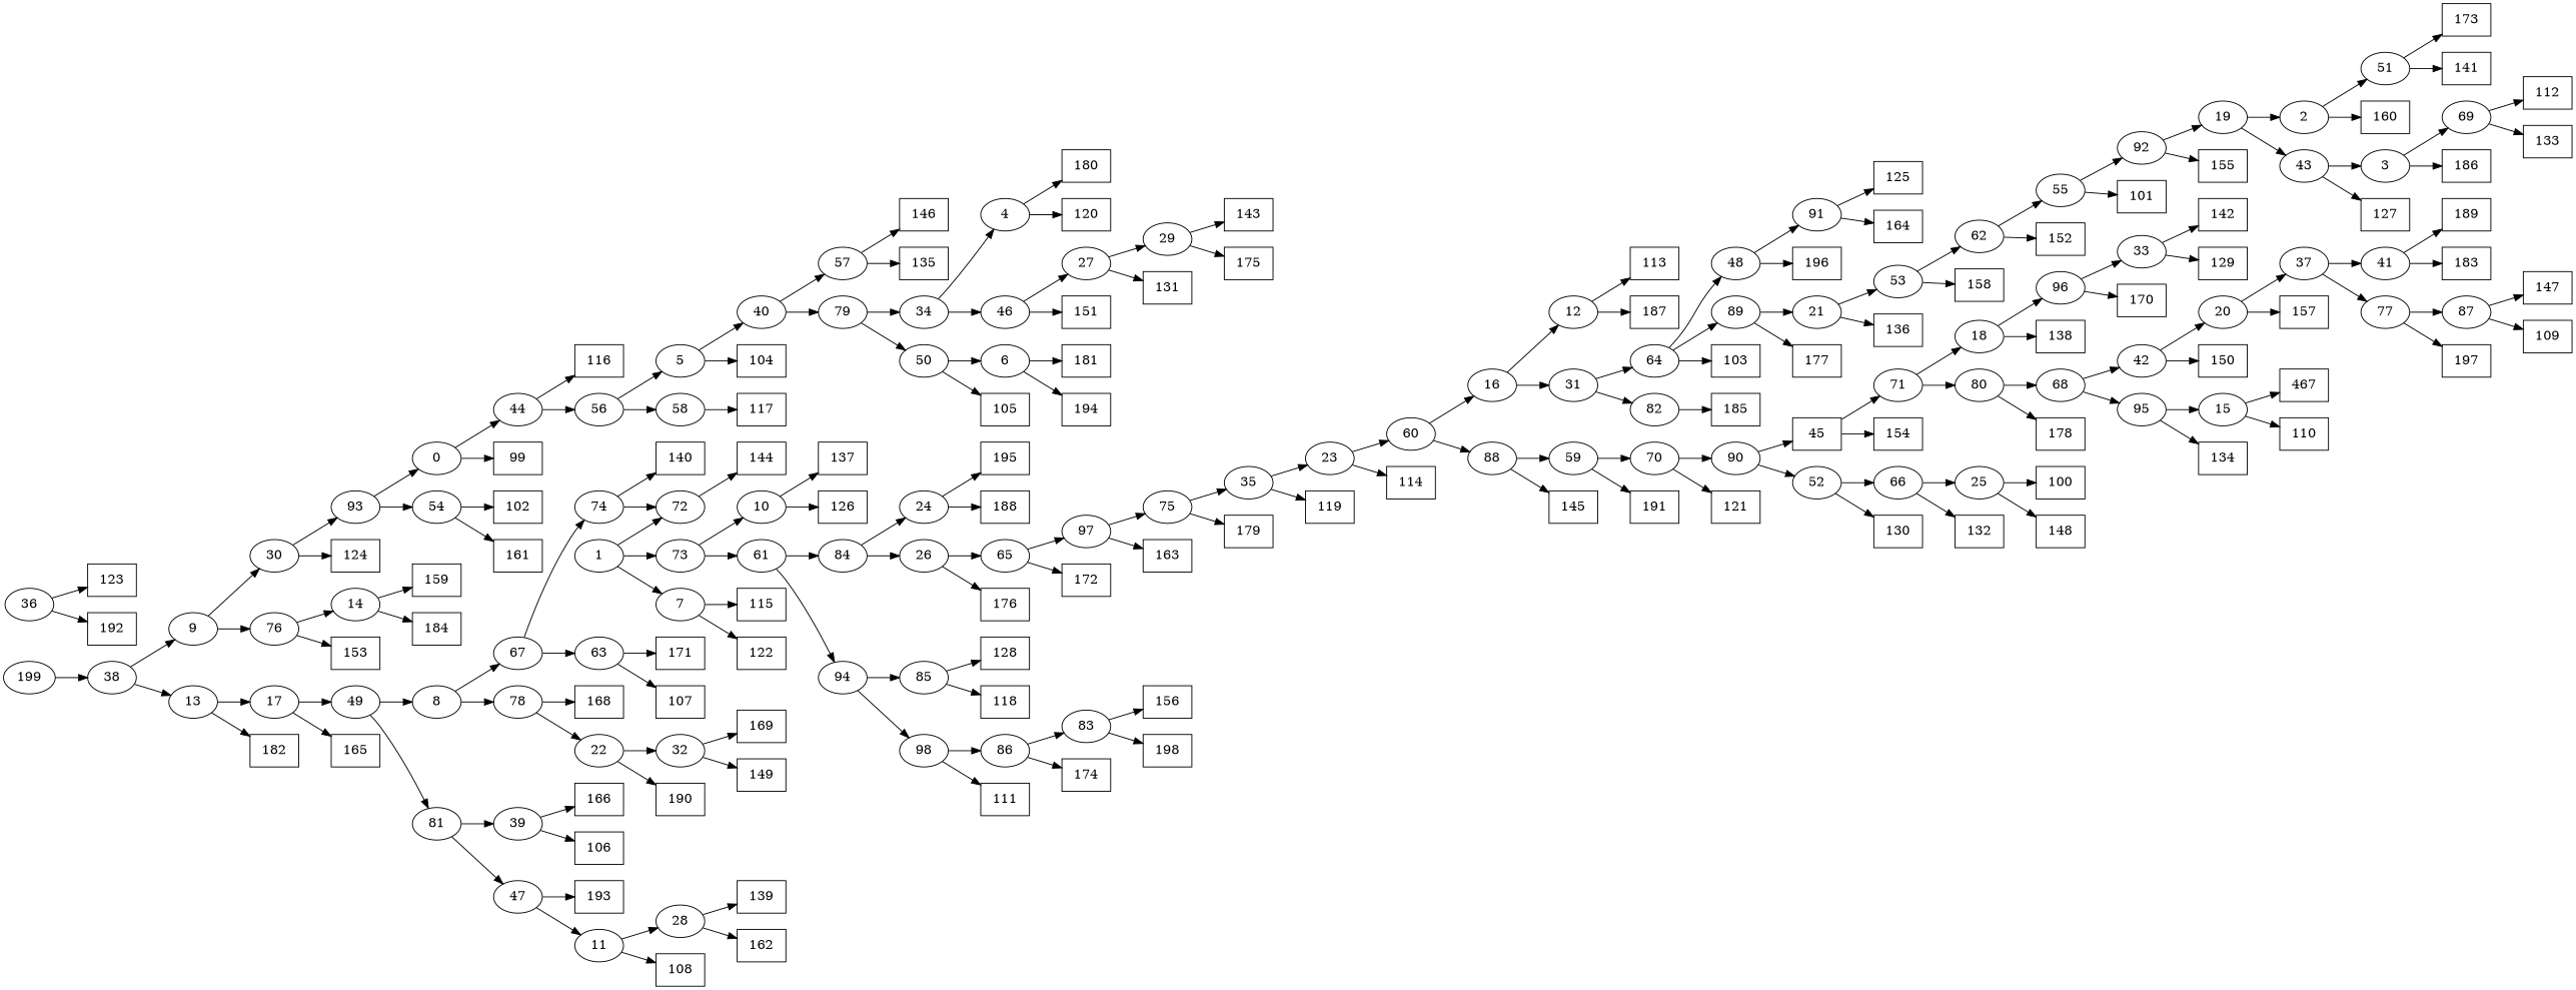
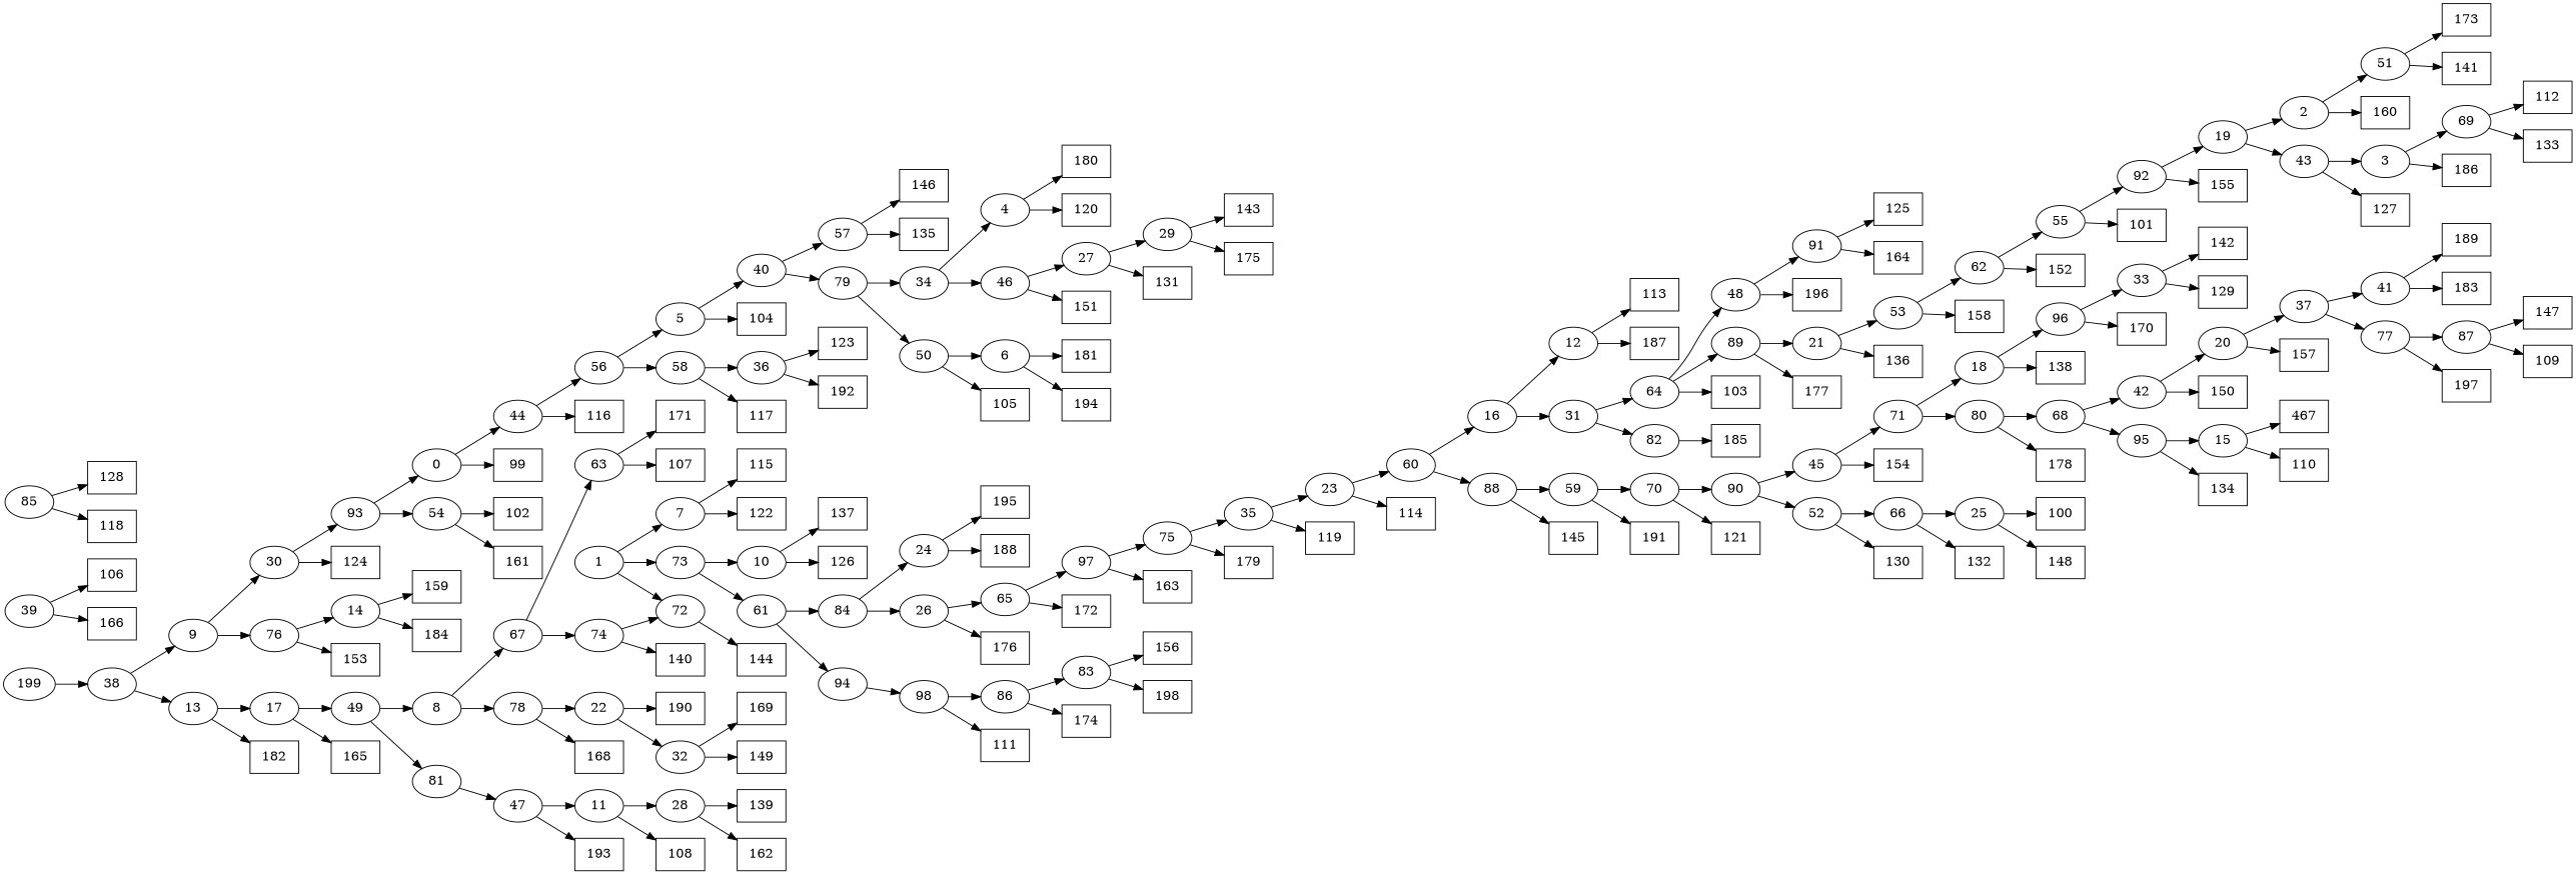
  digraph {
    rankdir=LR
    n1 [label=0]
    n2 [label=44]
    n3 [label=99 shape=box]
    n4 [label=56]
    n5 [label=116 shape=box]
    n6 [label=1]
    n7 [label=7]
    n8 [label=73]
    n9 [label=72]
    n10 [label=115 shape=box]
    n11 [label=122 shape=box]
    n12 [label=10]
    n13 [label=61]
    n14 [label=2]
    n15 [label=51]
    n16 [label=160 shape=box]
    n17 [label=173 shape=box]
    n18 [label=141 shape=box]
    n19 [label=3]
    n20 [label=69]
    n21 [label=186 shape=box]
    n22 [label=112 shape=box]
    n23 [label=133 shape=box]
    n24 [label=4]
    n25 [label=180 shape=box]
    n26 [label=120 shape=box]
    n27 [label=5]
    n28 [label=40]
    n29 [label=104 shape=box]
    n30 [label=57]
    n31 [label=79]
    n32 [label=6]
    n33 [label=181 shape=box]
    n34 [label=194 shape=box]
    n35 [label=8]
    n36 [label=67]
    n37 [label=78]
    n38 [label=63]
    n39 [label=74]
    n40 [label=22]
    n41 [label=168 shape=box]
    n42 [label=9]
    n43 [label=30]
    n44 [label=76]
    n45 [label=93]
    n46 [label=124 shape=box]
    n47 [label=14]
    n48 [label=153 shape=box]
    n49 [label=137 shape=box]
    n50 [label=126 shape=box]
    n51 [label=11]
    n52 [label=28]
    n53 [label=108 shape=box]
    n54 [label=139 shape=box]
    n55 [label=162 shape=box]
    n56 [label=12]
    n57 [label=113 shape=box]
    n58 [label=187 shape=box]
    n59 [label=13]
    n60 [label=17]
    n61 [label=182 shape=box]
    n62 [label=49]
    n63 [label=165 shape=box]
    n64 [label=159 shape=box]
    n65 [label=184 shape=box]
    n66 [label=15]
    n67 [label=467 shape=box]
    n68 [label=110 shape=box]
    n69 [label=16]
    n70 [label=31]
    n71 [label=64]
    n72 [label=82]
    n73 [label=81]
    n74 [label=18]
    n75 [label=96]
    n76 [label=138 shape=box]
    n77 [label=33]
    n78 [label=170 shape=box]
    n79 [label=19]
    n80 [label=43]
    n81 [label=127 shape=box]
    n82 [label=20]
    n83 [label=37]
    n84 [label=157 shape=box]
    n85 [label=41]
    n86 [label=77]
    n87 [label=21]
    n88 [label=53]
    n89 [label=136 shape=box]
    n90 [label=62]
    n91 [label=158 shape=box]
    n92 [label=32]
    n93 [label=190 shape=box]
    n94 [label=169 shape=box]
    n95 [label=149 shape=box]
    n96 [label=23]
    n97 [label=60]
    n98 [label=114 shape=box]
    n99 [label=88]
    n100 [label=24]
    n101 [label=195 shape=box]
    n102 [label=188 shape=box]
    n103 [label=25]
    n104 [label=100 shape=box]
    n105 [label=148 shape=box]
    n106 [label=26]
    n107 [label=65]
    n108 [label=176 shape=box]
    n109 [label=97]
    n110 [label=172 shape=box]
    n111 [label=27]
    n112 [label=29]
    n113 [label=131 shape=box]
    n114 [label=143 shape=box]
    n115 [label=175 shape=box]
    n116 [label=54]
    n117 [label=48]
    n118 [label=89]
    n119 [label=103 shape=box]
    n120 [label=185 shape=box]
    n121 [label=142 shape=box]
    n122 [label=129 shape=box]
    n123 [label=34]
    n124 [label=46]
    n125 [label=151 shape=box]
    n126 [label=35]
    n127 [label=119 shape=box]
    n128 [label=36]
    n129 [label=123 shape=box]
    n130 [label=192 shape=box]
    n131 [label=189 shape=box]
    n132 [label=183 shape=box]
    n133 [label=87]
    n134 [label=197 shape=box]
    n135 [label=38]
    n136 [label=39]
    n137 [label=106 shape=box]
    n138 [label=166 shape=box]
    n139 [label=146 shape=box]
    n140 [label=135 shape=box]
    n141 [label=50]
    n142 [label=42]
    n143 [label=150 shape=box]
    n144 [label=58]
-   n145 [label=45 shape=box]
+   n145 [label=45]
    n146 [label=71]
    n147 [label=154 shape=box]
    n148 [label=80]
    n149 [label=47]
    n150 [label=193 shape=box]
    n151 [label=91]
    n152 [label=196 shape=box]
    n153 [label=125 shape=box]
    n154 [label=164 shape=box]
    n155 [label=105 shape=box]
    n156 [label=52]
    n157 [label=66]
    n158 [label=130 shape=box]
    n159 [label=132 shape=box]
    n160 [label=55]
    n161 [label=152 shape=box]
    n162 [label=102 shape=box]
    n163 [label=161 shape=box]
    n164 [label=92]
    n165 [label=101 shape=box]
    n166 [label=155 shape=box]
    n167 [label=117 shape=box]
    n168 [label=59]
    n169 [label=70]
    n170 [label=191 shape=box]
    n171 [label=90]
    n172 [label=121 shape=box]
    n173 [label=145 shape=box]
    n174 [label=84]
    n175 [label=94]
    n176 [label=85]
    n177 [label=98]
    n178 [label=171 shape=box]
    n179 [label=107 shape=box]
    n180 [label=177 shape=box]
    n181 [label=75]
    n182 [label=163 shape=box]
    n183 [label=140 shape=box]
    n184 [label=68]
    n185 [label=95]
    n186 [label=134 shape=box]
    n187 [label=178 shape=box]
    n188 [label=144 shape=box]
    n189 [label=179 shape=box]
    n190 [label=147 shape=box]
    n191 [label=109 shape=box]
    n192 [label=83]
    n193 [label=156 shape=box]
    n194 [label=198 shape=box]
    n195 [label=128 shape=box]
    n196 [label=118 shape=box]
    n197 [label=86]
    n198 [label=174 shape=box]
    n199 [label=111 shape=box]
    n200 [label=199]
    n1 -> n2
    n1 -> n3
    n2 -> n4
    n2 -> n5
    n4 -> n27
    n4 -> n144
    n6 -> n7
    n6 -> n8
    n6 -> n9
    n7 -> n10
    n7 -> n11
    n8 -> n12
    n8 -> n13
    n9 -> n188
    n12 -> n49
    n12 -> n50
    n13 -> n174
    n13 -> n175
    n14 -> n15
    n14 -> n16
    n15 -> n17
    n15 -> n18
    n19 -> n20
    n19 -> n21
    n20 -> n22
    n20 -> n23
    n24 -> n25
    n24 -> n26
    n27 -> n28
    n27 -> n29
    n28 -> n30
    n28 -> n31
    n30 -> n139
    n30 -> n140
    n31 -> n123
    n31 -> n141
    n32 -> n33
    n32 -> n34
    n35 -> n36
    n35 -> n37
    n36 -> n38
    n36 -> n39
    n37 -> n40
    n37 -> n41
    n38 -> n178
    n38 -> n179
    n39 -> n9
    n39 -> n183
    n40 -> n92
    n40 -> n93
    n42 -> n43
    n42 -> n44
    n43 -> n45
    n43 -> n46
    n44 -> n47
    n44 -> n48
    n45 -> n1
    n45 -> n116
    n47 -> n64
    n47 -> n65
    n51 -> n52
    n51 -> n53
    n52 -> n54
    n52 -> n55
    n56 -> n57
    n56 -> n58
    n59 -> n60
    n59 -> n61
    n60 -> n62
    n60 -> n63
    n62 -> n35
    n62 -> n73
    n66 -> n67
    n66 -> n68
    n69 -> n56
    n69 -> n70
    n70 -> n71
    n70 -> n72
    n71 -> n117
    n71 -> n118
    n71 -> n119
    n72 -> n120
-   n73 -> n136
    n73 -> n149
    n74 -> n75
    n74 -> n76
    n75 -> n77
    n75 -> n78
    n77 -> n121
    n77 -> n122
    n79 -> n14
    n79 -> n80
    n80 -> n19
    n80 -> n81
    n82 -> n83
    n82 -> n84
    n83 -> n85
    n83 -> n86
    n85 -> n131
    n85 -> n132
    n86 -> n133
    n86 -> n134
    n87 -> n88
    n87 -> n89
    n88 -> n90
    n88 -> n91
    n90 -> n160
    n90 -> n161
    n92 -> n94
    n92 -> n95
    n96 -> n97
    n96 -> n98
    n97 -> n69
    n97 -> n99
    n99 -> n168
    n99 -> n173
    n100 -> n101
    n100 -> n102
    n103 -> n104
    n103 -> n105
    n106 -> n107
    n106 -> n108
    n107 -> n109
    n107 -> n110
    n109 -> n181
    n109 -> n182
    n111 -> n112
    n111 -> n113
    n112 -> n114
    n112 -> n115
    n116 -> n162
    n116 -> n163
    n117 -> n151
    n117 -> n152
    n118 -> n87
    n118 -> n180
    n123 -> n24
    n123 -> n124
    n124 -> n111
    n124 -> n125
    n126 -> n96
    n126 -> n127
    n128 -> n129
    n128 -> n130
    n133 -> n190
    n133 -> n191
    n135 -> n42
    n135 -> n59
    n136 -> n137
    n136 -> n138
    n141 -> n32
    n141 -> n155
    n142 -> n82
    n142 -> n143
+   n144 -> n128
    n144 -> n167
    n145 -> n146
    n145 -> n147
    n146 -> n74
    n146 -> n148
    n148 -> n184
    n148 -> n187
    n149 -> n51
    n149 -> n150
    n151 -> n153
    n151 -> n154
    n156 -> n157
    n156 -> n158
    n157 -> n103
    n157 -> n159
    n160 -> n164
    n160 -> n165
    n164 -> n79
    n164 -> n166
    n168 -> n169
    n168 -> n170
    n169 -> n171
    n169 -> n172
    n171 -> n145
    n171 -> n156
    n174 -> n100
    n174 -> n106
-   n175 -> n176
    n175 -> n177
    n176 -> n195
    n176 -> n196
    n177 -> n197
    n177 -> n199
    n181 -> n126
    n181 -> n189
    n184 -> n142
    n184 -> n185
    n185 -> n66
    n185 -> n186
    n192 -> n193
    n192 -> n194
    n197 -> n192
    n197 -> n198
    n200 -> n135
  }
